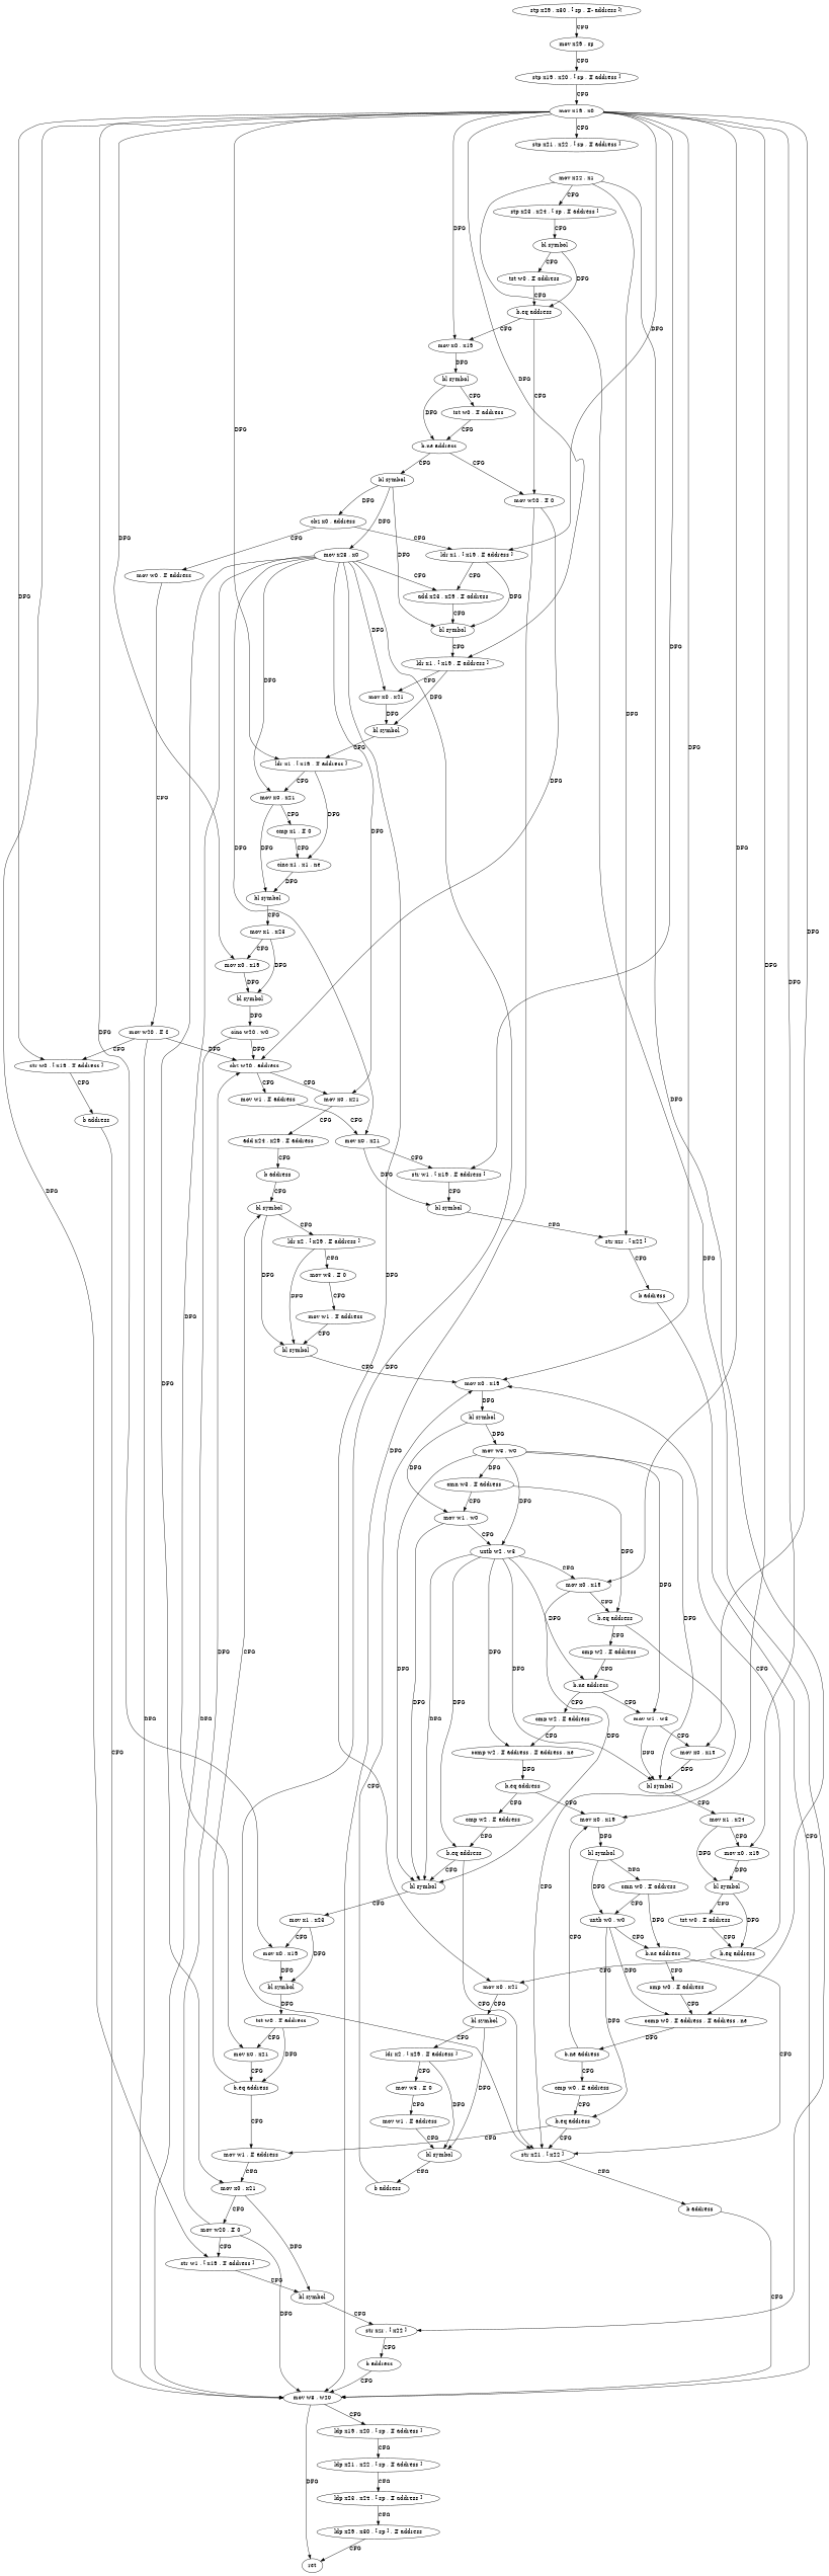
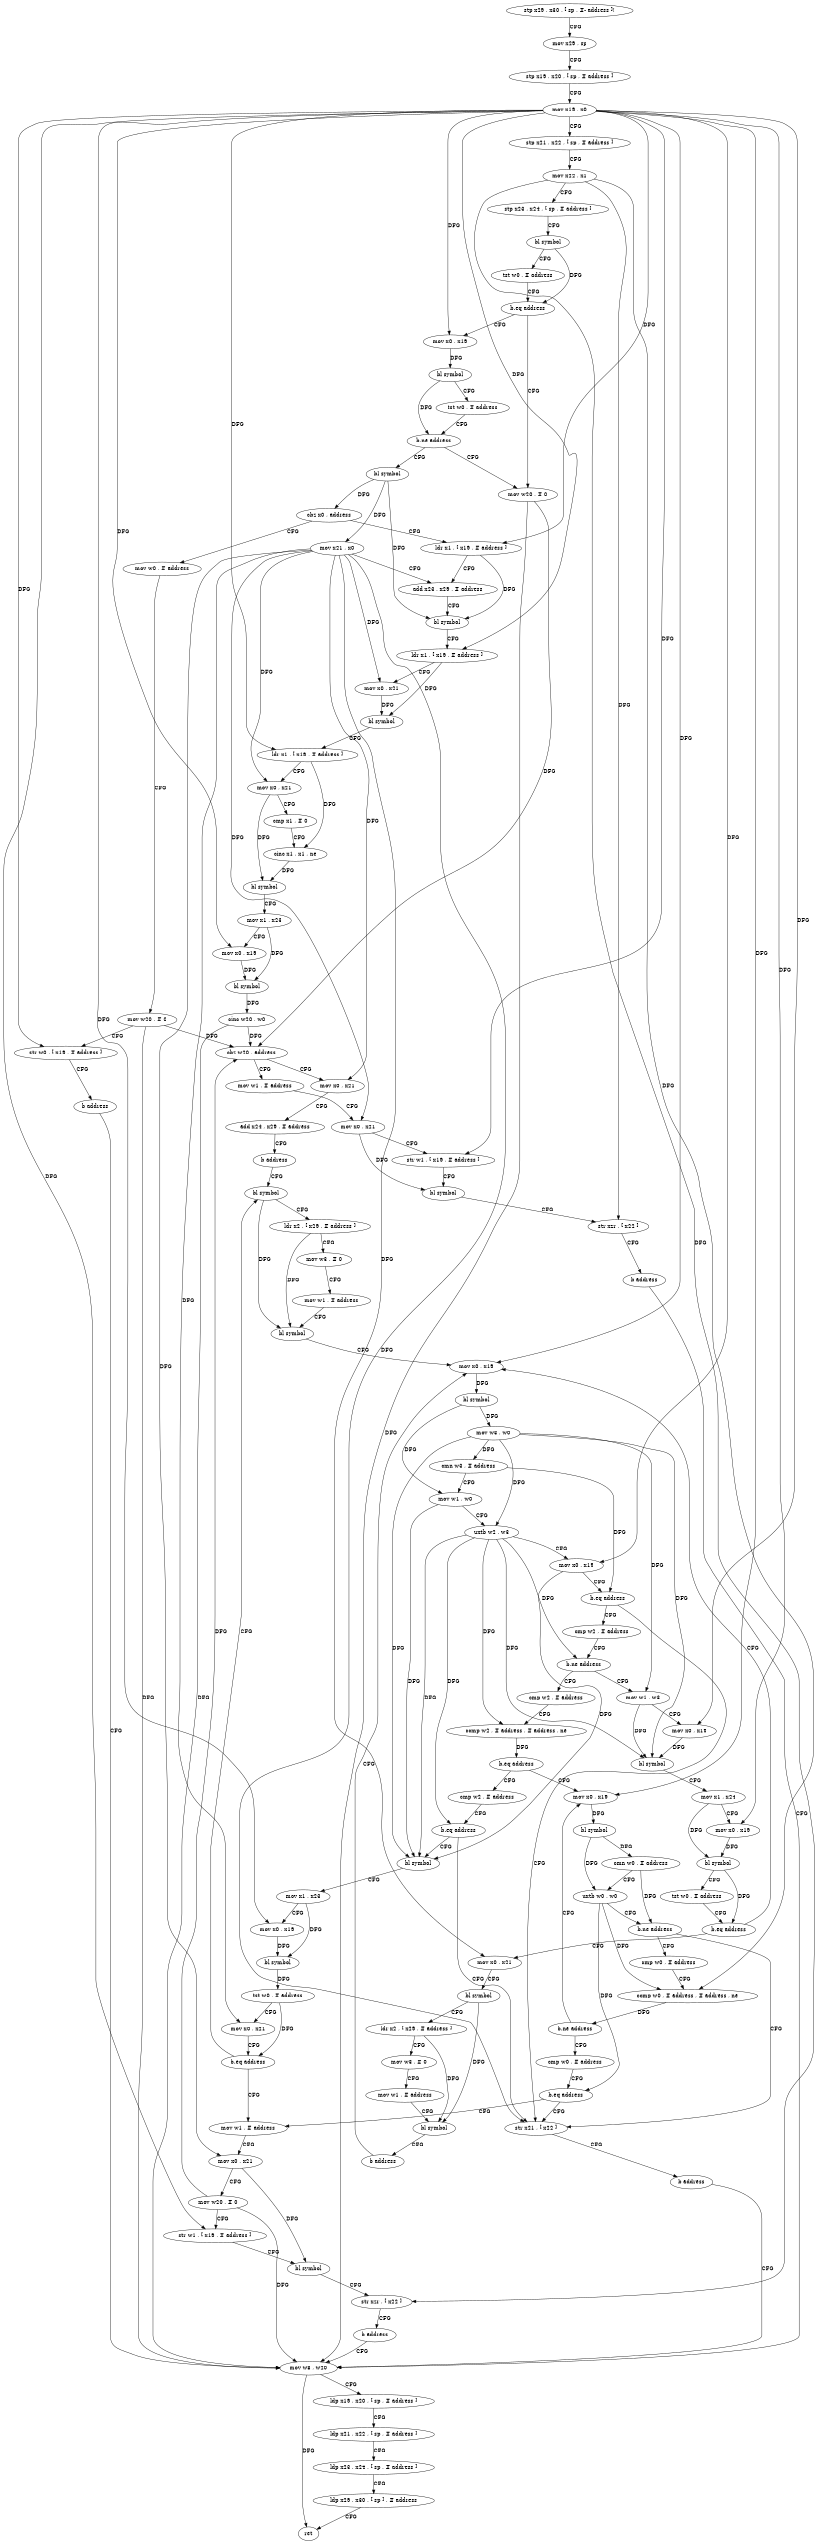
  digraph {
    n1 [label="stp x29 , x30 , [ sp , #- address ]!"]
    n2 [label="mov x29 , sp"]
    n3 [label="stp x19 , x20 , [ sp , # address ]"]
    n4 [label="mov x19 , x0"]
    n5 [label="stp x21 , x22 , [ sp , # address ]"]
    n6 [label="mov x0 , x19"]
    n7 [label="ldr x1 , [ x19 , # address ]"]
    n8 [label="str w0 , [ x19 , # address ]"]
    n9 [label="ldr x1 , [ x19 , # address ]"]
    n10 [label="ldr x1 , [ x19 , # address ]"]
    n11 [label="mov x0 , x19"]
    n12 [label="str w1 , [ x19 , # address ]"]
    n13 [label="mov x0 , x19"]
    n14 [label="mov x0 , x19"]
    n15 [label="mov x0 , x19"]
    n16 [label="mov x0 , x19"]
    n17 [label="mov x0 , x19"]
    n18 [label="mov x0 , x19"]
    n19 [label="str w1 , [ x19 , # address ]"]
    n20 [label="mov x22 , x1"]
    n21 [label="bl symbol"]
    n22 [label="bl symbol"]
    n23 [label="add x23 , x29 , # address"]
    n24 [label="b address"]
    n25 [label="mov x0 , x21"]
    n26 [label="bl symbol"]
    n27 [label="mov x0 , x21"]
    n28 [label="cinc x1 , x1 , ne"]
    n29 [label="bl symbol"]
    n30 [label="bl symbol"]
    n31 [label="bl symbol"]
    n32 [label="bl symbol"]
    n33 [label="bl symbol"]
    n34 [label="bl symbol"]
    n35 [label="bl symbol"]
    n36 [label="b.eq address"]
    n37 [label="bl symbol"]
    n38 [label="bl symbol"]
    n39 [label="stp x23 , x24 , [ sp , # address ]"]
    n40 [label="str xzr , [ x22 ]"]
    n41 [label="str xzr , [ x22 ]"]
    n42 [label="ccmp w0 , # address , # address , ne"]
    n43 [label="bl symbol"]
    n44 [label="b address"]
    n45 [label="str x21 , [ x22 ]"]
    n46 [label="b address"]
    n47 [label="b address"]
    n48 [label="tst w0 , # address"]
    n49 [label="b.eq address"]
    n50 [label="mov w20 , # 0"]
    n51 [label="mov w8 , w20"]
    n52 [label="cbz w20 , address"]
    n53 [label="tst w0 , # address"]
    n54 [label="b.ne address"]
    n55 [label="ldp x19 , x20 , [ sp , # address ]"]
    n56 [label=ret]
    n57 [label="mov x0 , x21"]
    n58 [label="mov w1 , # address"]
    n59 [label="bl symbol"]
-   n60 [label="mov x28 , x0"]
+   n60 [label="mov x21 , x0"]
    n61 [label="cbz x0 , address"]
    n62 [label="mov x0 , x21"]
    n63 [label="mov x0 , x21"]
    n64 [label="mov x0 , x21"]
    n65 [label="mov x0 , x21"]
    n66 [label="mov w0 , # address"]
    n67 [label="ldp x21 , x22 , [ sp , # address ]"]
    n68 [label="cmp x1 , # 0"]
    n69 [label="bl symbol"]
    n70 [label="add x24 , x29 , # address"]
    n71 [label="bl symbol"]
    n72 [label="b.eq address"]
    n73 [label="mov w20 , # 0"]
    n74 [label="mov w20 , # 0"]
    n75 [label="mov x1 , x23"]
    n76 [label="cinc w20 , w0"]
    n77 [label="b address"]
    n78 [label="ldp x23 , x24 , [ sp , # address ]"]
    n79 [label="ldp x29 , x30 , [ sp ] , # address"]
    n80 [label="bl symbol"]
    n81 [label="ldr x2 , [ x29 , # address ]"]
    n82 [label="bl symbol"]
    n83 [label="mov w3 , # 0"]
    n84 [label="mov w1 , # address"]
    n85 [label="mov w3 , w0"]
    n86 [label="mov w1 , w0"]
    n87 [label="cmp w2 , # address"]
    n88 [label="b.ne address"]
    n89 [label="cmp w2 , # address"]
    n90 [label="mov w1 , w3"]
    n91 [label="ccmp w2 , # address , # address , ne"]
    n92 [label="b.eq address"]
    n93 [label="mov x1 , x24"]
    n94 [label="cmp w2 , # address"]
    n95 [label="b.eq address"]
    n96 [label="cmn w0 , # address"]
    n97 [label="uxtb w0 , w0"]
    n98 [label="tst w0 , # address"]
    n99 [label="b.eq address"]
    n100 [label="ldr x2 , [ x29 , # address ]"]
    n101 [label="bl symbol"]
    n102 [label="b.ne address"]
    n103 [label="b.eq address"]
    n104 [label="cmp w0 , # address"]
    n105 [label="b.ne address"]
    n106 [label="mov w1 , # address"]
    n107 [label="mov x1 , x23"]
    n108 [label="cmn w3 , # address"]
    n109 [label="uxtb w2 , w3"]
    n110 [label="mov w3 , # 0"]
    n111 [label="b address"]
    n112 [label="mov w1 , # address"]
    n113 [label="cmp w0 , # address"]
    n114 [label="tst w0 , # address"]
    n1 -> n2 [label=CFG]
    n2 -> n3 [label=CFG]
    n3 -> n4 [label=CFG]
    n4 -> n5 [label=CFG]
    n4 -> n6 [label=DFG]
    n4 -> n7 [label=DFG]
    n4 -> n8 [label=DFG]
    n4 -> n9 [label=DFG]
    n4 -> n10 [label=DFG]
    n4 -> n11 [label=DFG]
    n4 -> n12 [label=DFG]
    n4 -> n13 [label=DFG]
    n4 -> n14 [label=DFG]
    n4 -> n15 [label=DFG]
    n4 -> n16 [label=DFG]
    n4 -> n17 [label=DFG]
    n4 -> n18 [label=DFG]
    n4 -> n19 [label=DFG]
+   n5 -> n20 [label=CFG]
    n6 -> n21 [label=DFG]
    n7 -> n22 [label=DFG]
    n7 -> n23 [label=CFG]
    n8 -> n24 [label=CFG]
    n9 -> n25 [label=CFG]
    n9 -> n26 [label=DFG]
    n10 -> n27 [label=CFG]
    n10 -> n28 [label=DFG]
    n11 -> n29 [label=DFG]
    n12 -> n30 [label=CFG]
    n13 -> n31 [label=DFG]
    n14 -> n32 [label=DFG]
    n15 -> n33 [label=DFG]
    n16 -> n34 [label=DFG]
    n17 -> n35 [label=DFG]
    n17 -> n36 [label=CFG]
    n18 -> n37 [label=DFG]
    n19 -> n38 [label=CFG]
    n20 -> n39 [label=CFG]
    n20 -> n40 [label=DFG]
    n20 -> n41 [label=DFG]
    n20 -> n42 [label=DFG]
    n21 -> n53 [label=CFG]
    n21 -> n54 [label=DFG]
    n22 -> n9 [label=CFG]
    n23 -> n22 [label=CFG]
    n24 -> n51 [label=CFG]
    n25 -> n26 [label=DFG]
    n26 -> n10 [label=CFG]
    n27 -> n68 [label=CFG]
    n27 -> n69 [label=DFG]
    n28 -> n69 [label=DFG]
    n29 -> n76 [label=DFG]
    n30 -> n40 [label=CFG]
    n31 -> n85 [label=DFG]
    n31 -> n86 [label=DFG]
    n32 -> n96 [label=DFG]
    n32 -> n97 [label=DFG]
    n33 -> n93 [label=CFG]
    n34 -> n98 [label=CFG]
    n34 -> n99 [label=DFG]
    n35 -> n107 [label=CFG]
    n36 -> n45 [label=CFG]
    n36 -> n87 [label=CFG]
    n37 -> n114 [label=DFG]
    n38 -> n41 [label=CFG]
    n39 -> n43 [label=CFG]
    n40 -> n44 [label=CFG]
    n41 -> n47 [label=CFG]
    n42 -> n105 [label=DFG]
    n43 -> n48 [label=CFG]
    n43 -> n49 [label=DFG]
    n44 -> n51 [label=CFG]
    n45 -> n46 [label=CFG]
    n46 -> n51 [label=CFG]
    n47 -> n51 [label=CFG]
    n48 -> n49 [label=CFG]
    n49 -> n6 [label=CFG]
    n49 -> n50 [label=CFG]
    n50 -> n51 [label=DFG]
    n50 -> n52 [label=DFG]
    n51 -> n55 [label=CFG]
    n51 -> n56 [label=DFG]
    n52 -> n57 [label=CFG]
    n52 -> n58 [label=CFG]
    n53 -> n54 [label=CFG]
    n54 -> n50 [label=CFG]
    n54 -> n59 [label=CFG]
    n55 -> n67 [label=CFG]
    n57 -> n70 [label=CFG]
    n58 -> n62 [label=CFG]
    n59 -> n22 [label=DFG]
    n59 -> n60 [label=DFG]
    n59 -> n61 [label=DFG]
    n60 -> n23 [label=CFG]
    n60 -> n25 [label=DFG]
    n60 -> n27 [label=DFG]
    n60 -> n45 [label=DFG]
    n60 -> n57 [label=DFG]
    n60 -> n62 [label=DFG]
    n60 -> n63 [label=DFG]
    n60 -> n64 [label=DFG]
    n60 -> n65 [label=DFG]
    n61 -> n7 [label=CFG]
    n61 -> n66 [label=CFG]
    n62 -> n12 [label=CFG]
    n62 -> n30 [label=DFG]
    n63 -> n71 [label=CFG]
    n64 -> n72 [label=CFG]
    n65 -> n38 [label=DFG]
    n65 -> n73 [label=CFG]
    n66 -> n74 [label=CFG]
    n67 -> n78 [label=CFG]
    n68 -> n28 [label=CFG]
    n69 -> n75 [label=CFG]
    n70 -> n77 [label=CFG]
    n71 -> n100 [label=CFG]
    n71 -> n101 [label=DFG]
    n72 -> n80 [label=CFG]
    n72 -> n106 [label=CFG]
    n73 -> n19 [label=CFG]
    n73 -> n51 [label=DFG]
    n73 -> n52 [label=DFG]
    n74 -> n8 [label=CFG]
    n74 -> n51 [label=DFG]
    n74 -> n52 [label=DFG]
    n75 -> n11 [label=CFG]
    n75 -> n29 [label=DFG]
    n76 -> n51 [label=DFG]
    n76 -> n52 [label=DFG]
    n77 -> n80 [label=CFG]
    n78 -> n79 [label=CFG]
    n79 -> n56 [label=CFG]
    n80 -> n81 [label=CFG]
    n80 -> n82 [label=DFG]
    n81 -> n82 [label=DFG]
    n81 -> n83 [label=CFG]
    n82 -> n13 [label=CFG]
    n83 -> n84 [label=CFG]
    n84 -> n82 [label=CFG]
    n85 -> n33 [label=DFG]
    n85 -> n35 [label=DFG]
    n85 -> n90 [label=DFG]
    n85 -> n108 [label=DFG]
    n85 -> n109 [label=DFG]
    n86 -> n35 [label=DFG]
    n86 -> n109 [label=CFG]
    n87 -> n88 [label=CFG]
    n88 -> n89 [label=CFG]
    n88 -> n90 [label=CFG]
    n89 -> n91 [label=CFG]
    n90 -> n15 [label=CFG]
    n90 -> n33 [label=DFG]
    n91 -> n92 [label=DFG]
    n92 -> n14 [label=CFG]
    n92 -> n94 [label=CFG]
    n93 -> n16 [label=CFG]
    n93 -> n34 [label=DFG]
    n94 -> n95 [label=CFG]
    n95 -> n35 [label=CFG]
    n95 -> n45 [label=CFG]
    n96 -> n97 [label=CFG]
    n96 -> n102 [label=DFG]
    n97 -> n42 [label=DFG]
    n97 -> n102 [label=CFG]
    n97 -> n103 [label=DFG]
    n98 -> n99 [label=CFG]
    n99 -> n13 [label=CFG]
    n99 -> n63 [label=CFG]
    n100 -> n101 [label=DFG]
    n100 -> n110 [label=CFG]
    n101 -> n111 [label=CFG]
    n102 -> n45 [label=CFG]
    n102 -> n104 [label=CFG]
    n103 -> n45 [label=CFG]
    n103 -> n106 [label=CFG]
    n104 -> n42 [label=CFG]
    n105 -> n14 [label=CFG]
    n105 -> n113 [label=CFG]
    n106 -> n65 [label=CFG]
    n107 -> n18 [label=CFG]
    n107 -> n37 [label=DFG]
    n108 -> n36 [label=DFG]
    n108 -> n86 [label=CFG]
    n109 -> n17 [label=CFG]
    n109 -> n33 [label=DFG]
    n109 -> n35 [label=DFG]
    n109 -> n88 [label=DFG]
    n109 -> n91 [label=DFG]
    n109 -> n95 [label=DFG]
    n110 -> n112 [label=CFG]
    n111 -> n13 [label=CFG]
    n112 -> n101 [label=CFG]
    n113 -> n103 [label=CFG]
    n114 -> n64 [label=CFG]
    n114 -> n72 [label=DFG]
  }
